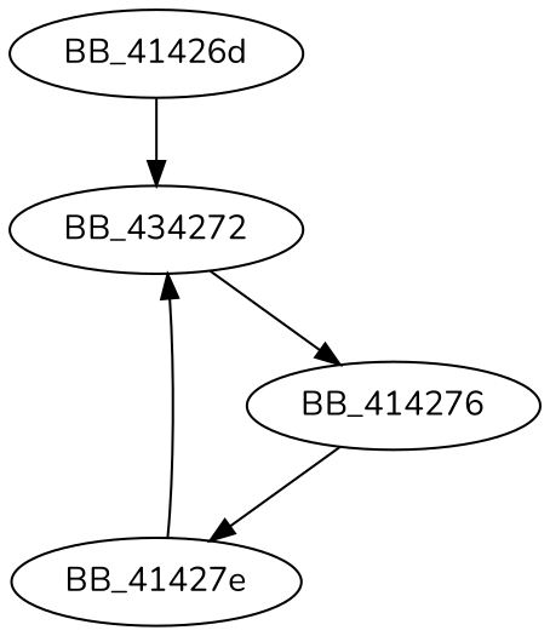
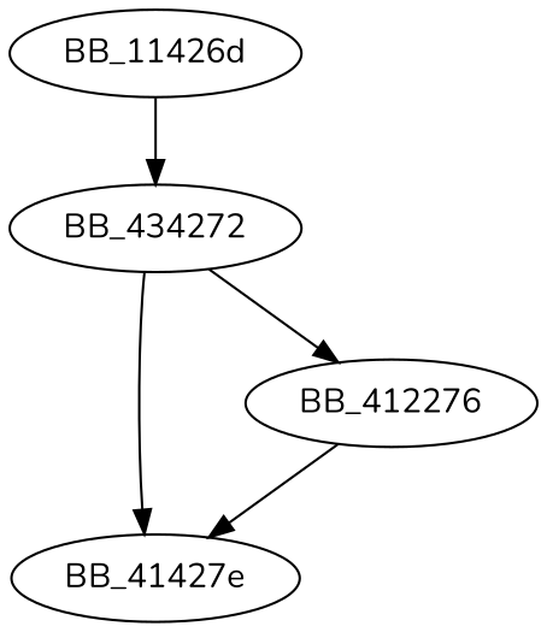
  digraph {
    fontname=Nunito
    node [fontname=Nunito]
    edge [fontname=Nunito]
    n1 [label=BB_434272]
-   BB_41426d
+   BB_41426d [label=BB_11426d]
    BB_41427e
-   BB_414276
-   BB_41427e -> n1
+   BB_414276 [label=BB_412276]
+   n1 -> BB_41427e
    n1 -> BB_414276
    BB_41426d -> n1
    BB_414276 -> BB_41427e
  }
